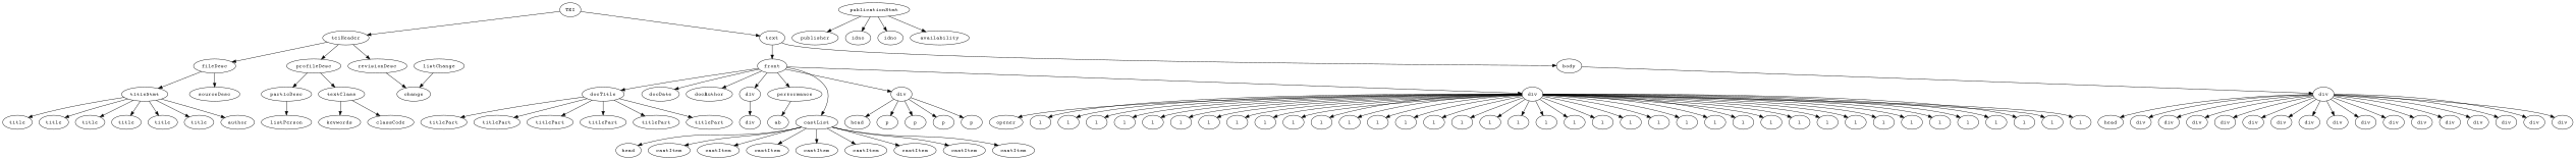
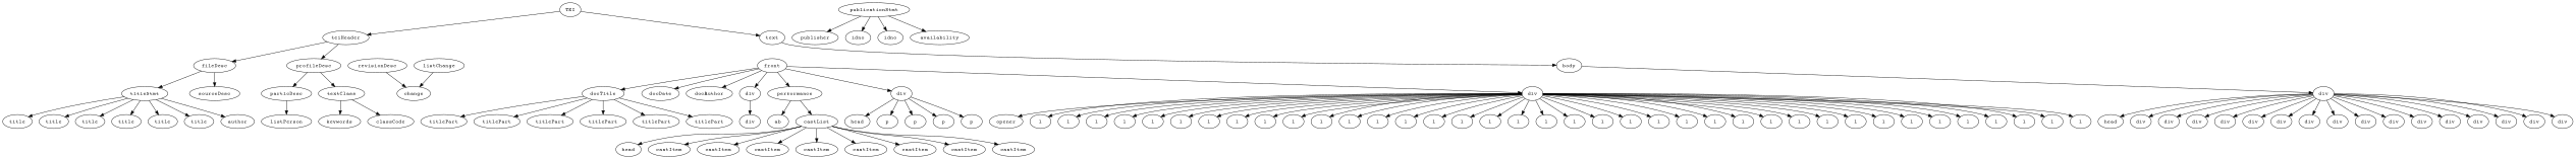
  digraph {
    fontname="Courier Prime"
    node [fontname="Courier Prime"]
    edge [fontname="Courier Prime"]
    n1 [label=TEI]
    n2 [label=teiHeader]
    n3 [label=text]
    n4 [label=fileDesc]
    n5 [label=profileDesc]
    n6 [label=revisionDesc]
    n7 [label=front]
    n8 [label=body]
    n9 [label=titleStmt]
    n10 [label=sourceDesc]
    n11 [label=particDesc]
    n12 [label=textClass]
    n13 [label=change]
    n14 [label=title]
    n15 [label=title]
    n16 [label=title]
    n17 [label=title]
    n18 [label=title]
    n19 [label=title]
    n20 [label=author]
    n21 [label=publicationStmt]
    n22 [label=publisher]
    n23 [label=idno]
    n24 [label=idno]
    n25 [label=availability]
    n26 [label=listPerson]
    n27 [label=keywords]
    n28 [label=classCode]
    n29 [label=listChange]
    n30 [label=docTitle]
    n31 [label=docDate]
    n32 [label=docAuthor]
    n33 [label=div]
    n34 [label=performance]
    n35 [label=div]
    n36 [label=div]
    n37 [label=castList]
    n38 [label=div]
    n39 [label=titlePart]
    n40 [label=titlePart]
    n41 [label=titlePart]
    n42 [label=titlePart]
    n43 [label=titlePart]
    n44 [label=titlePart]
    n45 [label=div]
    n46 [label=ab]
    n47 [label=head]
    n48 [label=p]
    n49 [label=p]
    n50 [label=p]
    n51 [label=p]
    n52 [label=opener]
    n53 [label=l]
    n54 [label=l]
    n55 [label=l]
    n56 [label=l]
    n57 [label=l]
    n58 [label=l]
    n59 [label=l]
    n60 [label=l]
    n61 [label=l]
    n62 [label=l]
    n63 [label=l]
    n64 [label=l]
    n65 [label=l]
    n66 [label=l]
    n67 [label=l]
    n68 [label=l]
    n69 [label=l]
    n70 [label=l]
    n71 [label=l]
    n72 [label=l]
    n73 [label=l]
    n74 [label=l]
    n75 [label=l]
    n76 [label=l]
    n77 [label=l]
    n78 [label=l]
    n79 [label=l]
    n80 [label=l]
    n81 [label=l]
    n82 [label=l]
    n83 [label=l]
    n84 [label=l]
    n85 [label=l]
    n86 [label=l]
    n87 [label=l]
    n88 [label=l]
    n89 [label=l]
    n90 [label=l]
    n91 [label=head]
    n92 [label=castItem]
    n93 [label=castItem]
    n94 [label=castItem]
    n95 [label=castItem]
    n96 [label=castItem]
    n97 [label=castItem]
    n98 [label=castItem]
    n99 [label=castItem]
    n100 [label=head]
    n101 [label=div]
    n102 [label=div]
    n103 [label=div]
    n104 [label=div]
    n105 [label=div]
    n106 [label=div]
    n107 [label=div]
    n108 [label=div]
    n109 [label=div]
    n110 [label=div]
    n111 [label=div]
    n112 [label=div]
    n113 [label=div]
    n114 [label=div]
    n115 [label=div]
    n116 [label=div]
    n1 -> n2
    n1 -> n3
    n2 -> n4
    n2 -> n5
-   n2 -> n6
-   n3 -> n7
    n3 -> n8
    n4 -> n9
    n4 -> n10
    n5 -> n11
    n5 -> n12
    n6 -> n13
    n7 -> n30
    n7 -> n31
    n7 -> n32
    n7 -> n33
    n7 -> n34
    n7 -> n35
    n7 -> n36
-   n7 -> n37
+   n34 -> n37
    n8 -> n38
    n9 -> n14
    n9 -> n15
    n9 -> n16
    n9 -> n17
    n9 -> n18
    n9 -> n19
    n9 -> n20
    n11 -> n26
    n12 -> n27
    n12 -> n28
    n21 -> n22
    n21 -> n23
    n21 -> n24
    n21 -> n25
    n29 -> n13
    n30 -> n39
    n30 -> n40
    n30 -> n41
    n30 -> n42
    n30 -> n43
    n30 -> n44
    n33 -> n45
    n34 -> n46
    n35 -> n47
    n35 -> n48
    n35 -> n49
    n35 -> n50
    n35 -> n51
    n36 -> n52
    n36 -> n53
    n36 -> n54
    n36 -> n55
    n36 -> n56
    n36 -> n57
    n36 -> n58
    n36 -> n59
    n36 -> n60
    n36 -> n61
    n36 -> n62
    n36 -> n63
    n36 -> n64
    n36 -> n65
    n36 -> n66
    n36 -> n67
    n36 -> n68
    n36 -> n69
    n36 -> n70
    n36 -> n71
    n36 -> n72
    n36 -> n73
    n36 -> n74
    n36 -> n75
    n36 -> n76
    n36 -> n77
    n36 -> n78
    n36 -> n79
    n36 -> n80
    n36 -> n81
    n36 -> n82
    n36 -> n83
    n36 -> n84
    n36 -> n85
    n36 -> n86
    n36 -> n87
    n36 -> n88
    n36 -> n89
    n36 -> n90
    n37 -> n91
    n37 -> n92
    n37 -> n93
    n37 -> n94
    n37 -> n95
    n37 -> n96
    n37 -> n97
    n37 -> n98
    n37 -> n99
    n38 -> n100
    n38 -> n101
    n38 -> n102
    n38 -> n103
    n38 -> n104
    n38 -> n105
    n38 -> n106
    n38 -> n107
    n38 -> n108
    n38 -> n109
    n38 -> n110
    n38 -> n111
    n38 -> n112
    n38 -> n113
    n38 -> n114
    n38 -> n115
    n38 -> n116
  }
